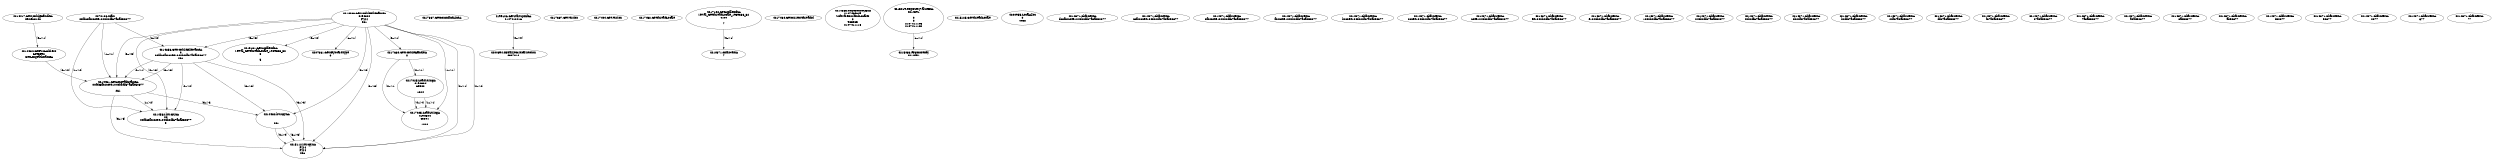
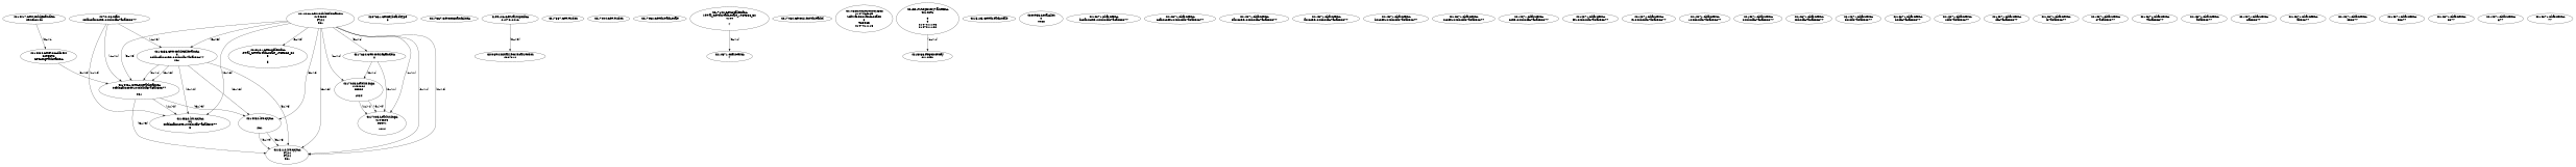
  digraph {
    fontname="DejaVu Serif"
    node [fontname="DejaVu Serif"]
    edge [fontname="DejaVu Serif"]
    n1 [label="4270136.main\n00fdc8fb2c0ee1040b2df67a8ab50377"]
    n2 [label="4214856.GetModuleFileNameA\n0\n00fdc8fb2c0ee1040b2df67a8ab50377\n261"]
    n3 [label="4214461.GetLongPathNameA\n00fdc8fb2c0ee1040b2df67a8ab50377\n\n261"]
    n4 [label="4214582.lstrcpynA\n00\n00fdc8fb2c0ee1040b2df67a8ab50377\n3"]
    n5 [label="4214482.lstrcpynA\n\n\n261"]
    n6 [label="4215112.lstrcpynA\nPZM\nPZM\n261"]
    n7 [label="4217684.GetModuleHandleA\n0"]
    n8 [label="4217025.LoadStringA\n4194304\n65502\n\n1024"]
    n9 [label="4217025.LoadStringA\n4194304\n65501\n\n1024"]
    n10 [label="4214286.GetModuleFileNameA\n4194304\nPZM\n261"]
    n11 [label="4215131.GetLocaleInfoA\nretval_GetThreadLocale_1969363_32\n3\n\n5"]
    n12 [label="4207361.GetKeyboardType\n0"]
    n13 [label="4217367.GetCommandLineA\n"]
    n14 [label="4199106.GetStartupInfoA\n2147412416"]
    n15 [label="4200894.InitializeCriticalSection\n4367812"]
    n16 [label="4217387.GetVersion\n"]
    n17 [label="4217404.GetVersion\n"]
    n18 [label="4217432.GetThreadLocale\n"]
    n19 [label="4217102.GetLocaleInfoA\nretval_GetThreadLocale_1969336_32\n4100\n\n7"]
    n20 [label="4214371.CharNextA\n7"]
    n21 [label="4217464.GetCurrentThreadId\n"]
    n22 [label="4214886.RegOpenKeyExA\n2147483649\nSoftware\Borland\Locales\n0\n983065\n2147411116"]
    n23 [label="4214417.GetModuleHandleA\nkernel32.dll"]
    n24 [label="4214434.GetProcAddress\n6295592\nGetLongPathNameA"]
    n25 [label="4215019.RegQueryValueExA\n4214291\n\n0\n0\n2147411106\n2147411100"]
    n26 [label="4215083.RegCloseKey\n4214291"]
    n27 [label="4215125.GetThreadLocale\n"]
    n28 [label="4200955.LocalAlloc\n0\n4088"]
    n29 [label="4214371.CharNextA\ndc8fb2c0ee1040b2df67a8ab50377"]
    n30 [label="4214371.CharNextA\nc8fb2c0ee1040b2df67a8ab50377"]
    n31 [label="4214371.CharNextA\n8fb2c0ee1040b2df67a8ab50377"]
    n32 [label="4214371.CharNextA\nfb2c0ee1040b2df67a8ab50377"]
    n33 [label="4214371.CharNextA\nb2c0ee1040b2df67a8ab50377"]
    n34 [label="4214371.CharNextA\n2c0ee1040b2df67a8ab50377"]
    n35 [label="4214371.CharNextA\nc0ee1040b2df67a8ab50377"]
    n36 [label="4214371.CharNextA\nee1040b2df67a8ab50377"]
    n37 [label="4214371.CharNextA\ne1040b2df67a8ab50377"]
    n38 [label="4214371.CharNextA\n1040b2df67a8ab50377"]
    n39 [label="4214371.CharNextA\n040b2df67a8ab50377"]
    n40 [label="4214371.CharNextA\n40b2df67a8ab50377"]
    n41 [label="4214371.CharNextA\n0b2df67a8ab50377"]
    n42 [label="4214371.CharNextA\nb2df67a8ab50377"]
    n43 [label="4214371.CharNextA\n2df67a8ab50377"]
    n44 [label="4214371.CharNextA\ndf67a8ab50377"]
    n45 [label="4214371.CharNextA\nf67a8ab50377"]
    n46 [label="4214371.CharNextA\n67a8ab50377"]
    n47 [label="4214371.CharNextA\n7a8ab50377"]
    n48 [label="4214371.CharNextA\na8ab50377"]
    n49 [label="4214371.CharNextA\n8ab50377"]
    n50 [label="4214371.CharNextA\nab50377"]
    n51 [label="4214371.CharNextA\nb50377"]
    n52 [label="4214371.CharNextA\n50377"]
    n53 [label="4214371.CharNextA\n0377"]
    n54 [label="4214371.CharNextA\n377"]
    n55 [label="4214371.CharNextA\n77"]
    n1 -> n2 [label="(1-->2)"]
    n1 -> n3 [label="(1-->1)"]
    n1 -> n4 [label="(1-->2)"]
    n2 -> n3 [label="(2-->1)"]
    n2 -> n3 [label="(3-->3)"]
    n2 -> n4 [label="(2-->2)"]
    n2 -> n5 [label="(3-->3)"]
    n2 -> n6 [label="(3-->3)"]
    n3 -> n4 [label="(1-->2)"]
    n3 -> n5 [label="(3-->3)"]
    n3 -> n6 [label="(3-->3)"]
    n5 -> n6 [label="(3-->3)"]
    n5 -> n6 [label="(0-->0)"]
    n7 -> n8 [label="(0-->1)"]
    n7 -> n9 [label="(0-->1)"]
    n8 -> n9 [label="(1-->1)"]
    n8 -> n9 [label="(4-->4)"]
    n10 -> n2 [label="(3-->3)"]
    n10 -> n3 [label="(3-->3)"]
    n10 -> n4 [label="(0-->3)"]
    n10 -> n5 [label="(3-->3)"]
    n10 -> n6 [label="(2-->1)"]
    n10 -> n6 [label="(2-->2)"]
    n10 -> n6 [label="(3-->3)"]
    n10 -> n7 [label="(0-->1)"]
-   n10 -> n12 [label="(1-->1)"]
+   n10 -> n8 [label="(1-->1)"]
    n10 -> n9 [label="(1-->1)"]
    n10 -> n11 [label="(0-->2)"]
    n14 -> n15 [label="(0-->0)"]
    n19 -> n20 [label="(4-->1)"]
    n23 -> n24 [label="(0-->1)"]
    n24 -> n3 [label="(0-->0)"]
    n25 -> n26 [label="(1-->1)"]
  }
